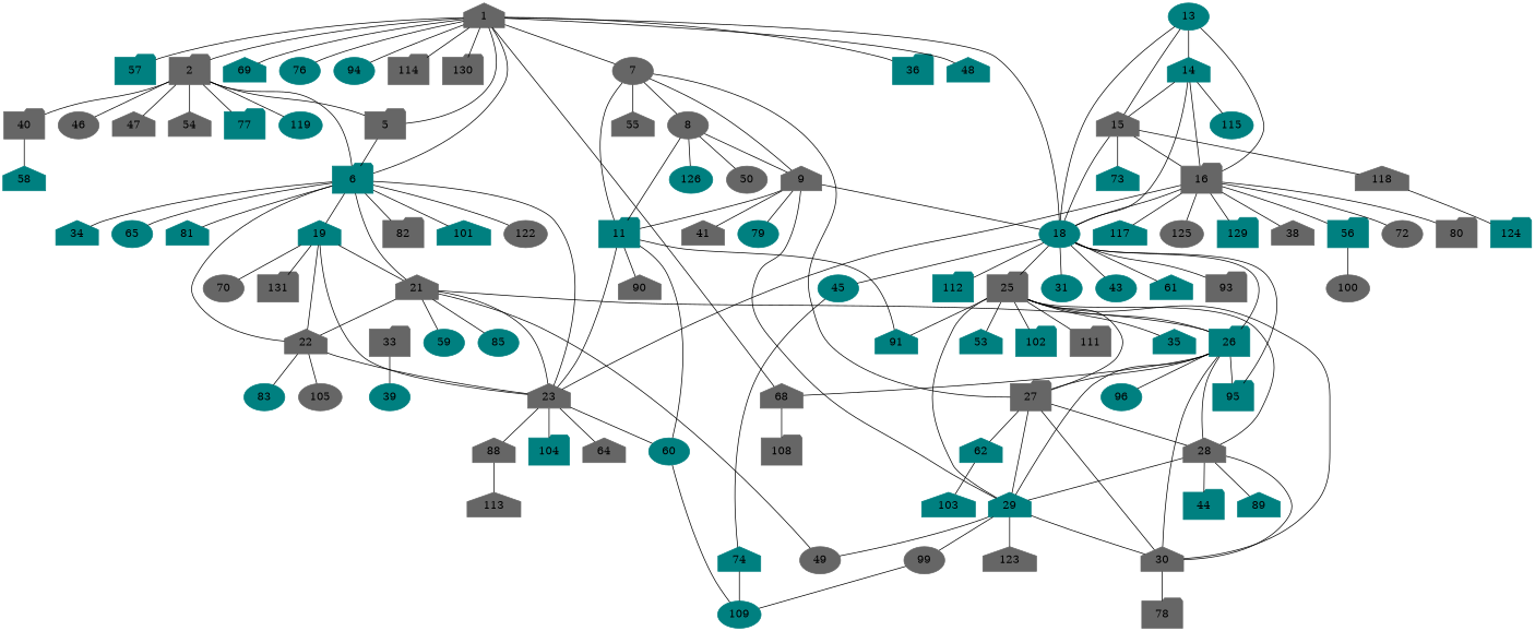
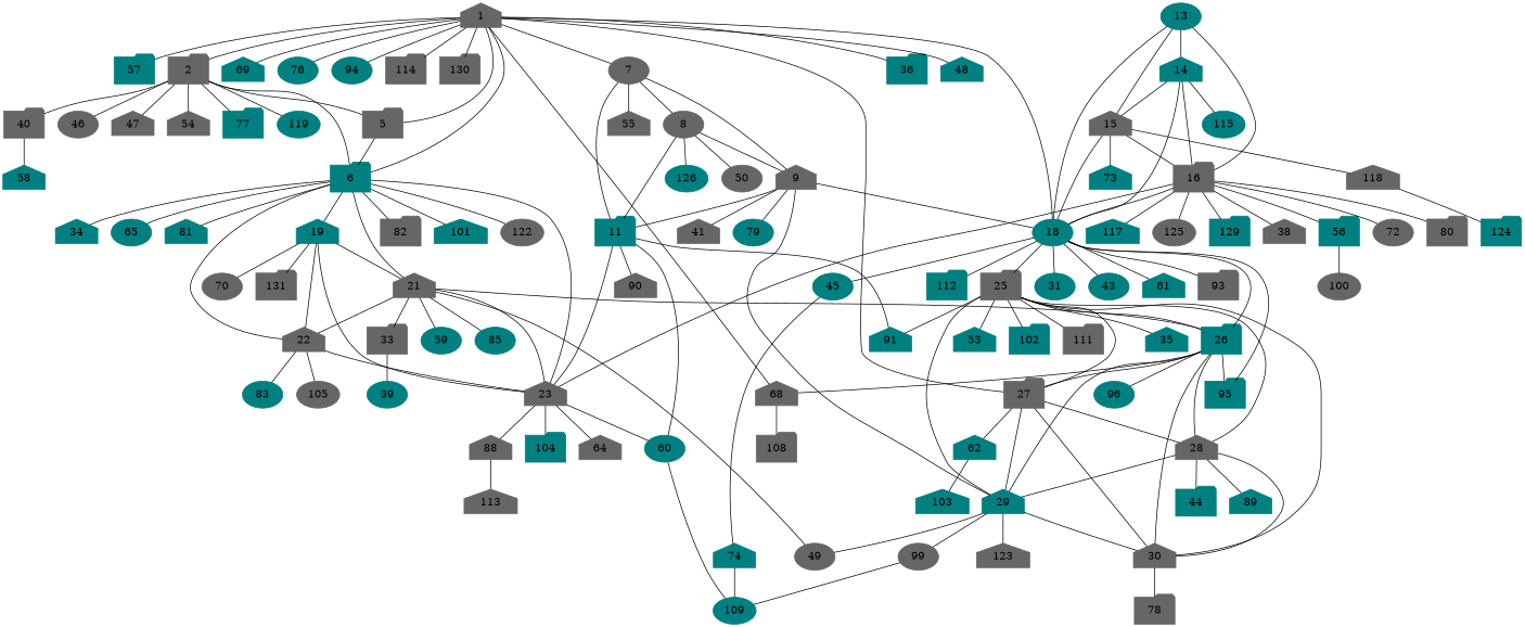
  graph {
    node [color=teal shape=house style=filled]
    1 [color=gray40 super="+4"]
    2 [color=gray40 shape=folder super="+3"]
    5 [color=gray40 shape=folder super="+97"]
    6 [shape=folder super="+20"]
    7 [color=gray40 shape=ellipse super="+10"]
    18 [shape=ellipse super="+37"]
    27 [color=gray40 shape=folder super="+42"]
    36 [shape=folder]
    48
    57 [shape=folder]
    68 [color=gray40]
    69 [super="+132"]
    76 [shape=ellipse]
    94 [shape=ellipse]
    114 [color=gray40 shape=folder]
    130 [color=gray40 shape=folder]
    40 [color=gray40 shape=folder]
    46 [color=gray40 shape=ellipse]
    47 [color=gray40]
    54 [color=gray40]
    77 [shape=folder]
    119 [shape=ellipse]
    19 [super="+24"]
    21 [color=gray40 super="+52"]
    22 [color=gray40]
    23 [color=gray40 super="+32"]
    34
    65 [shape=ellipse]
    81
    82 [color=gray40 shape=folder]
    101
    122 [color=gray40 shape=ellipse]
    8 [color=gray40 shape=ellipse super="+63"]
    9 [color=gray40 super="+127"]
    11 [shape=folder super="+12"]
    55 [color=gray40]
    25 [color=gray40 shape=folder super="+75"]
    26 [shape=folder super="+71"]
    31 [shape=ellipse]
    43 [shape=ellipse]
    45 [shape=ellipse super="+121"]
    61 [super="+107"]
    93 [color=gray40 shape=folder]
    95 [shape=folder]
    112 [shape=folder]
    29 [super="+67"]
    28 [color=gray40 super="+87"]
    30 [color=gray40 super="+106"]
    62
    108 [color=gray40 shape=folder super="+110"]
    58 [super="+98"]
    70 [color=gray40 shape=ellipse]
    131 [color=gray40 shape=folder]
    33 [color=gray40 shape=folder super="+51"]
    49 [color=gray40 shape=ellipse super="+66"]
    59 [shape=ellipse]
    85 [shape=ellipse]
    83 [shape=ellipse super="+86"]
    105 [color=gray40 shape=ellipse]
    60 [shape=ellipse]
    64 [color=gray40]
    88 [color=gray40]
    104 [shape=folder]
    50 [color=gray40 shape=ellipse]
    126 [shape=ellipse]
    41 [color=gray40]
    79 [shape=ellipse]
    90 [color=gray40]
    91
    99 [color=gray40 shape=ellipse]
    123 [color=gray40]
    109 [shape=ellipse super="+120"]
    13 [shape=ellipse]
    14
    15 [color=gray40 super="+116"]
    16 [color=gray40 shape=folder super="+17"]
    115 [shape=ellipse]
    73
    118 [color=gray40]
    38 [color=gray40]
    56 [shape=folder]
    72 [color=gray40 shape=ellipse]
    80 [color=gray40 shape=folder]
    117
    125 [color=gray40 shape=ellipse]
    129 [shape=folder]
    124 [shape=folder]
    100 [color=gray40 shape=ellipse]
    35
    53
    102 [shape=folder]
    111 [color=gray40 shape=folder]
    96 [shape=ellipse]
    74
    39 [shape=ellipse]
    113 [color=gray40 super="+128"]
    44 [shape=folder]
    89
    78 [color=gray40 shape=folder]
    103
    1 -- 2 [weight=4]
    1 -- 5 [weight=2]
    1 -- 6 [weight=2]
    1 -- 7
    1 -- 18
-   7 -- 27
+   1 -- 27
    1 -- 36
    1 -- 48
    1 -- 57
    1 -- 68
    1 -- 69
    1 -- 76
    1 -- 94
    1 -- 114
    1 -- 130
    2 -- 5 [weight=2]
    2 -- 6 [weight=2]
    2 -- 40
    2 -- 46
    2 -- 47
    2 -- 54
    2 -- 77
    2 -- 119
    5 -- 6
    6 -- 19 [weight=2]
    6 -- 21
    6 -- 22
    6 -- 23
    6 -- 34
    6 -- 65
    6 -- 81
    6 -- 82
    6 -- 101
    6 -- 122
    7 -- 8 [weight=2]
    7 -- 9 [weight=2]
    7 -- 11 [weight=4]
    7 -- 55
    18 -- 25
    18 -- 26
    18 -- 31
    18 -- 43
    18 -- 45
    18 -- 61
    18 -- 93
    18 -- 95
    18 -- 112
    27 -- 29
    27 -- 28
    27 -- 30
    27 -- 62
    68 -- 108
    40 -- 58
    19 -- 21 [weight=2]
    19 -- 22 [weight=2]
    19 -- 23 [weight=2]
    19 -- 70
    19 -- 131
    21 -- 22
    21 -- 23
    21 -- 26
+   21 -- 33
    21 -- 49
    21 -- 59
    21 -- 85
    22 -- 23
    22 -- 83
    22 -- 105
    23 -- 60
    23 -- 64
    23 -- 88
    23 -- 104
    8 -- 9
    8 -- 11 [weight=2]
    8 -- 50
    8 -- 126
    9 -- 18
    9 -- 11 [weight=2]
    9 -- 29
    9 -- 41
    9 -- 79
    11 -- 23
    11 -- 60
    11 -- 90
    11 -- 91
    25 -- 27
    25 -- 26
    25 -- 29
    25 -- 28
    25 -- 30
    25 -- 91
    25 -- 35
    25 -- 53
    25 -- 102
    25 -- 111
    26 -- 27
    26 -- 68
    26 -- 95
    26 -- 29
    26 -- 28
    26 -- 30
    26 -- 96
    45 -- 74
    29 -- 30
    29 -- 49
    29 -- 99
    29 -- 123
    28 -- 29
    28 -- 30
    28 -- 44
    28 -- 89
    30 -- 78
    62 -- 103
    33 -- 39
    60 -- 109
    88 -- 113
    99 -- 109
    13 -- 18
    13 -- 14
    13 -- 15
    13 -- 16 [weight=2]
    14 -- 18
    14 -- 15
    14 -- 16 [weight=2]
    14 -- 115
    15 -- 18
    15 -- 16 [weight=2]
    15 -- 73
    15 -- 118
    16 -- 18 [weight=2]
    16 -- 23
    16 -- 38
    16 -- 56
    16 -- 72
    16 -- 80
    16 -- 117
    16 -- 125
    16 -- 129
    118 -- 124
    56 -- 100
    74 -- 109
  }
